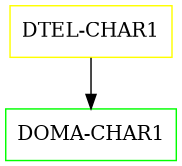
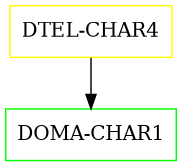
  digraph {
    node [shape=box]
-   "DTEL-CHAR1" [color=yellow]
+   "DTEL-CHAR1" [color=yellow label="DTEL-CHAR4"]
    "DOMA-CHAR1" [color=green]
    "DTEL-CHAR1" -> "DOMA-CHAR1"
  }
